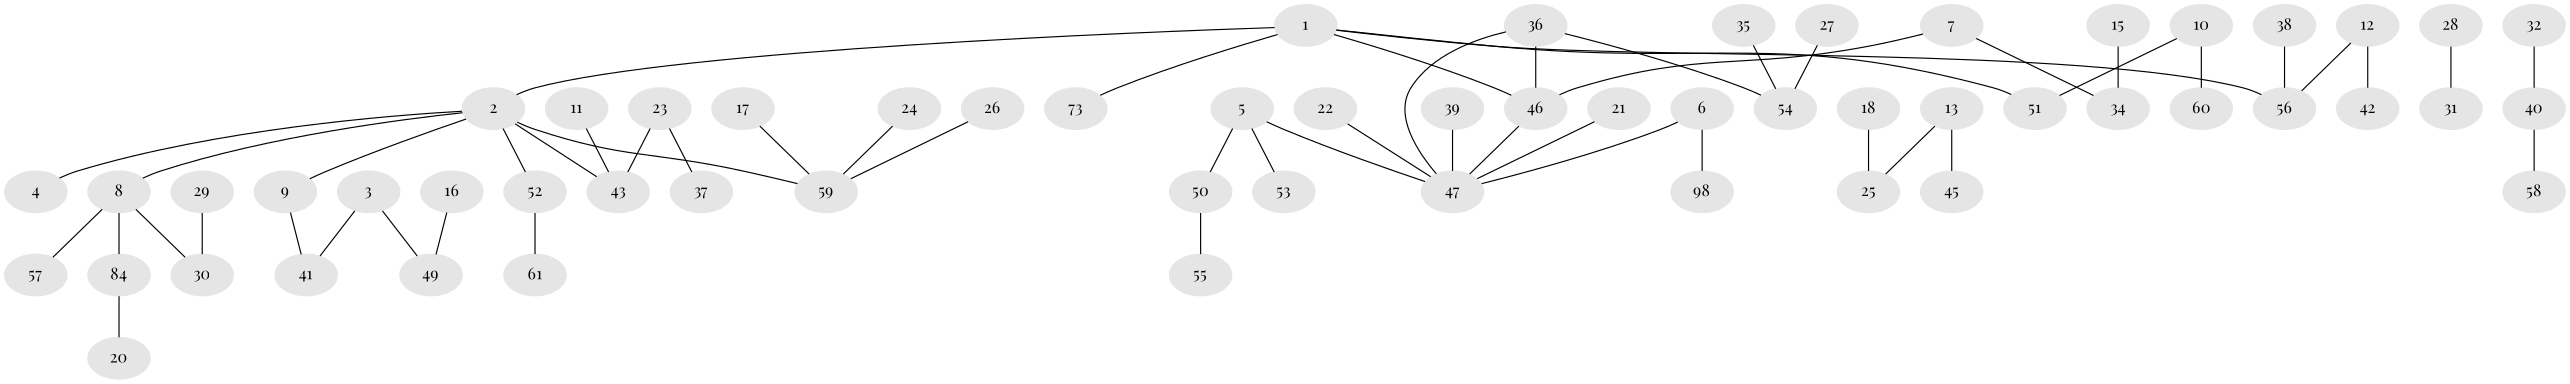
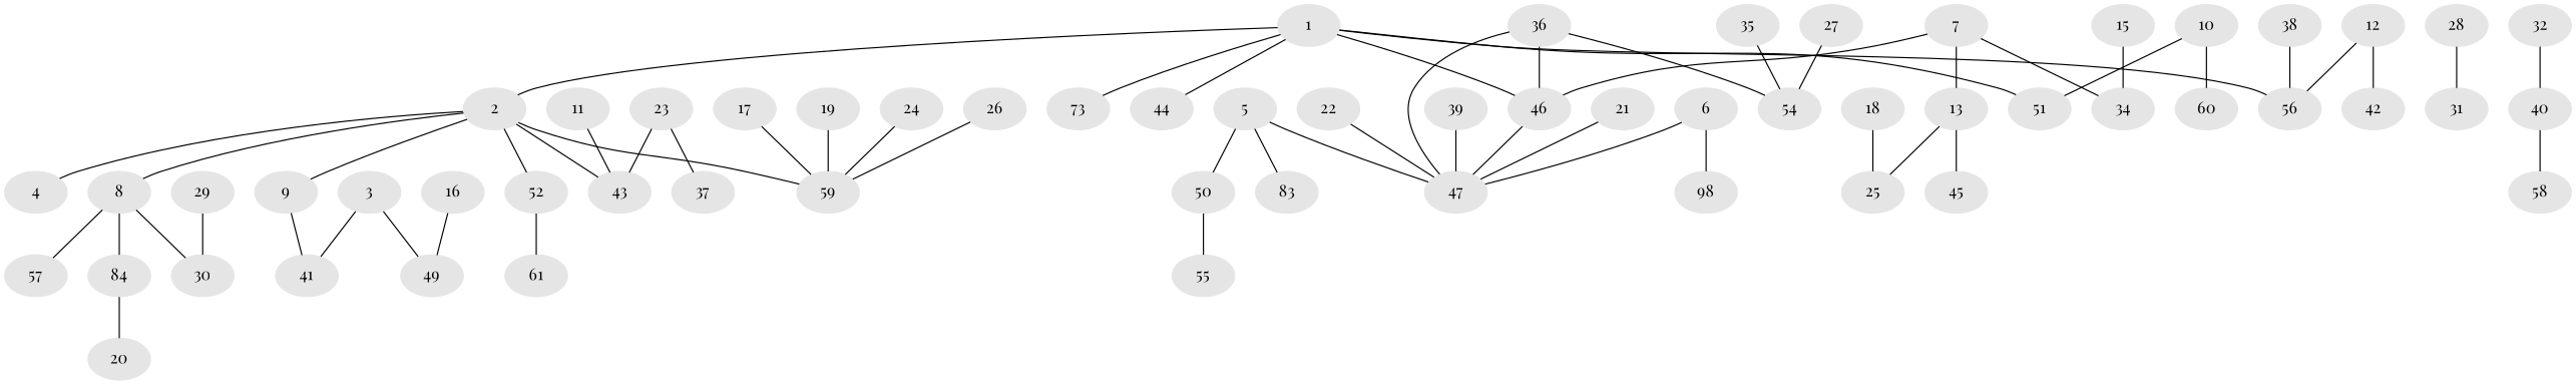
  graph {
    fontname="Playfair Display"
    node [color=gray90 fontname="Playfair Display" style=filled]
    edge [fontname="Playfair Display" weight=1.0]
    1
    2
    n3 [label=73]
+   44
    46
    51
    56
    4
    8
    9
    43
    52
    59
    47
    n15 [label=84]
    30
    57
    41
    28
    31
    61
    3
    49
    5
    50
-   53
+   53 [label=83]
    55
    6
    n29 [label=98]
    7
    13
    34
    25
    45
    20
    10
    60
    11
    12
    42
    15
    16
    17
    18
+   19
    21
    22
    23
    37
    24
    26
    27
    54
    29
    32
    40
    58
    35
    36
    38
    39
    1 -- 2
    1 -- n3
+   1 -- 44
    1 -- 46
    1 -- 51
    1 -- 56
    2 -- 4
    2 -- 8
    2 -- 9
    2 -- 43
    2 -- 52
    2 -- 59
    46 -- 47
    8 -- n15
    8 -- 30
    8 -- 57
    9 -- 41
    52 -- 61
    n15 -- 20
    28 -- 31
    3 -- 41
    3 -- 49
    5 -- 47
    5 -- 50
    5 -- 53
    50 -- 55
    6 -- 47
    6 -- n29
    7 -- 46
+   7 -- 13
    7 -- 34
    13 -- 25
    13 -- 45
    10 -- 51
    10 -- 60
    11 -- 43
    12 -- 56
    12 -- 42
    15 -- 34
    16 -- 49
    17 -- 59
    18 -- 25
+   19 -- 59
    21 -- 47
    22 -- 47
    23 -- 43
    23 -- 37
    24 -- 59
    26 -- 59
    27 -- 54
    29 -- 30
    32 -- 40
    40 -- 58
    35 -- 54
    36 -- 46
    36 -- 47
    36 -- 54
    38 -- 56
    39 -- 47
  }
